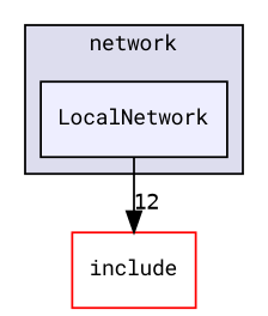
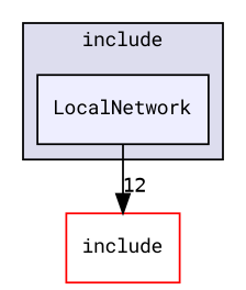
  digraph {
    compound=true
    fontname="Roboto Mono"
    node [fontname="Roboto Mono" fontsize=10 shape=box style=filled]
    n1 [fillcolor="#eeeeff" label=LocalNetwork pencolor=black]
    n2 [color=red fillcolor=white label=include]
    subgraph cluster_1 {
      bgcolor="#ddddee"
      fontsize=10
-     label=network
+     label=include
      pencolor=black
      n1
    }
    n1 -> n2 [headlabel=12 labeldistance=1.5 labelfontname=Helvetica labelfontsize=10 fontname="Roboto Mono"]
  }
